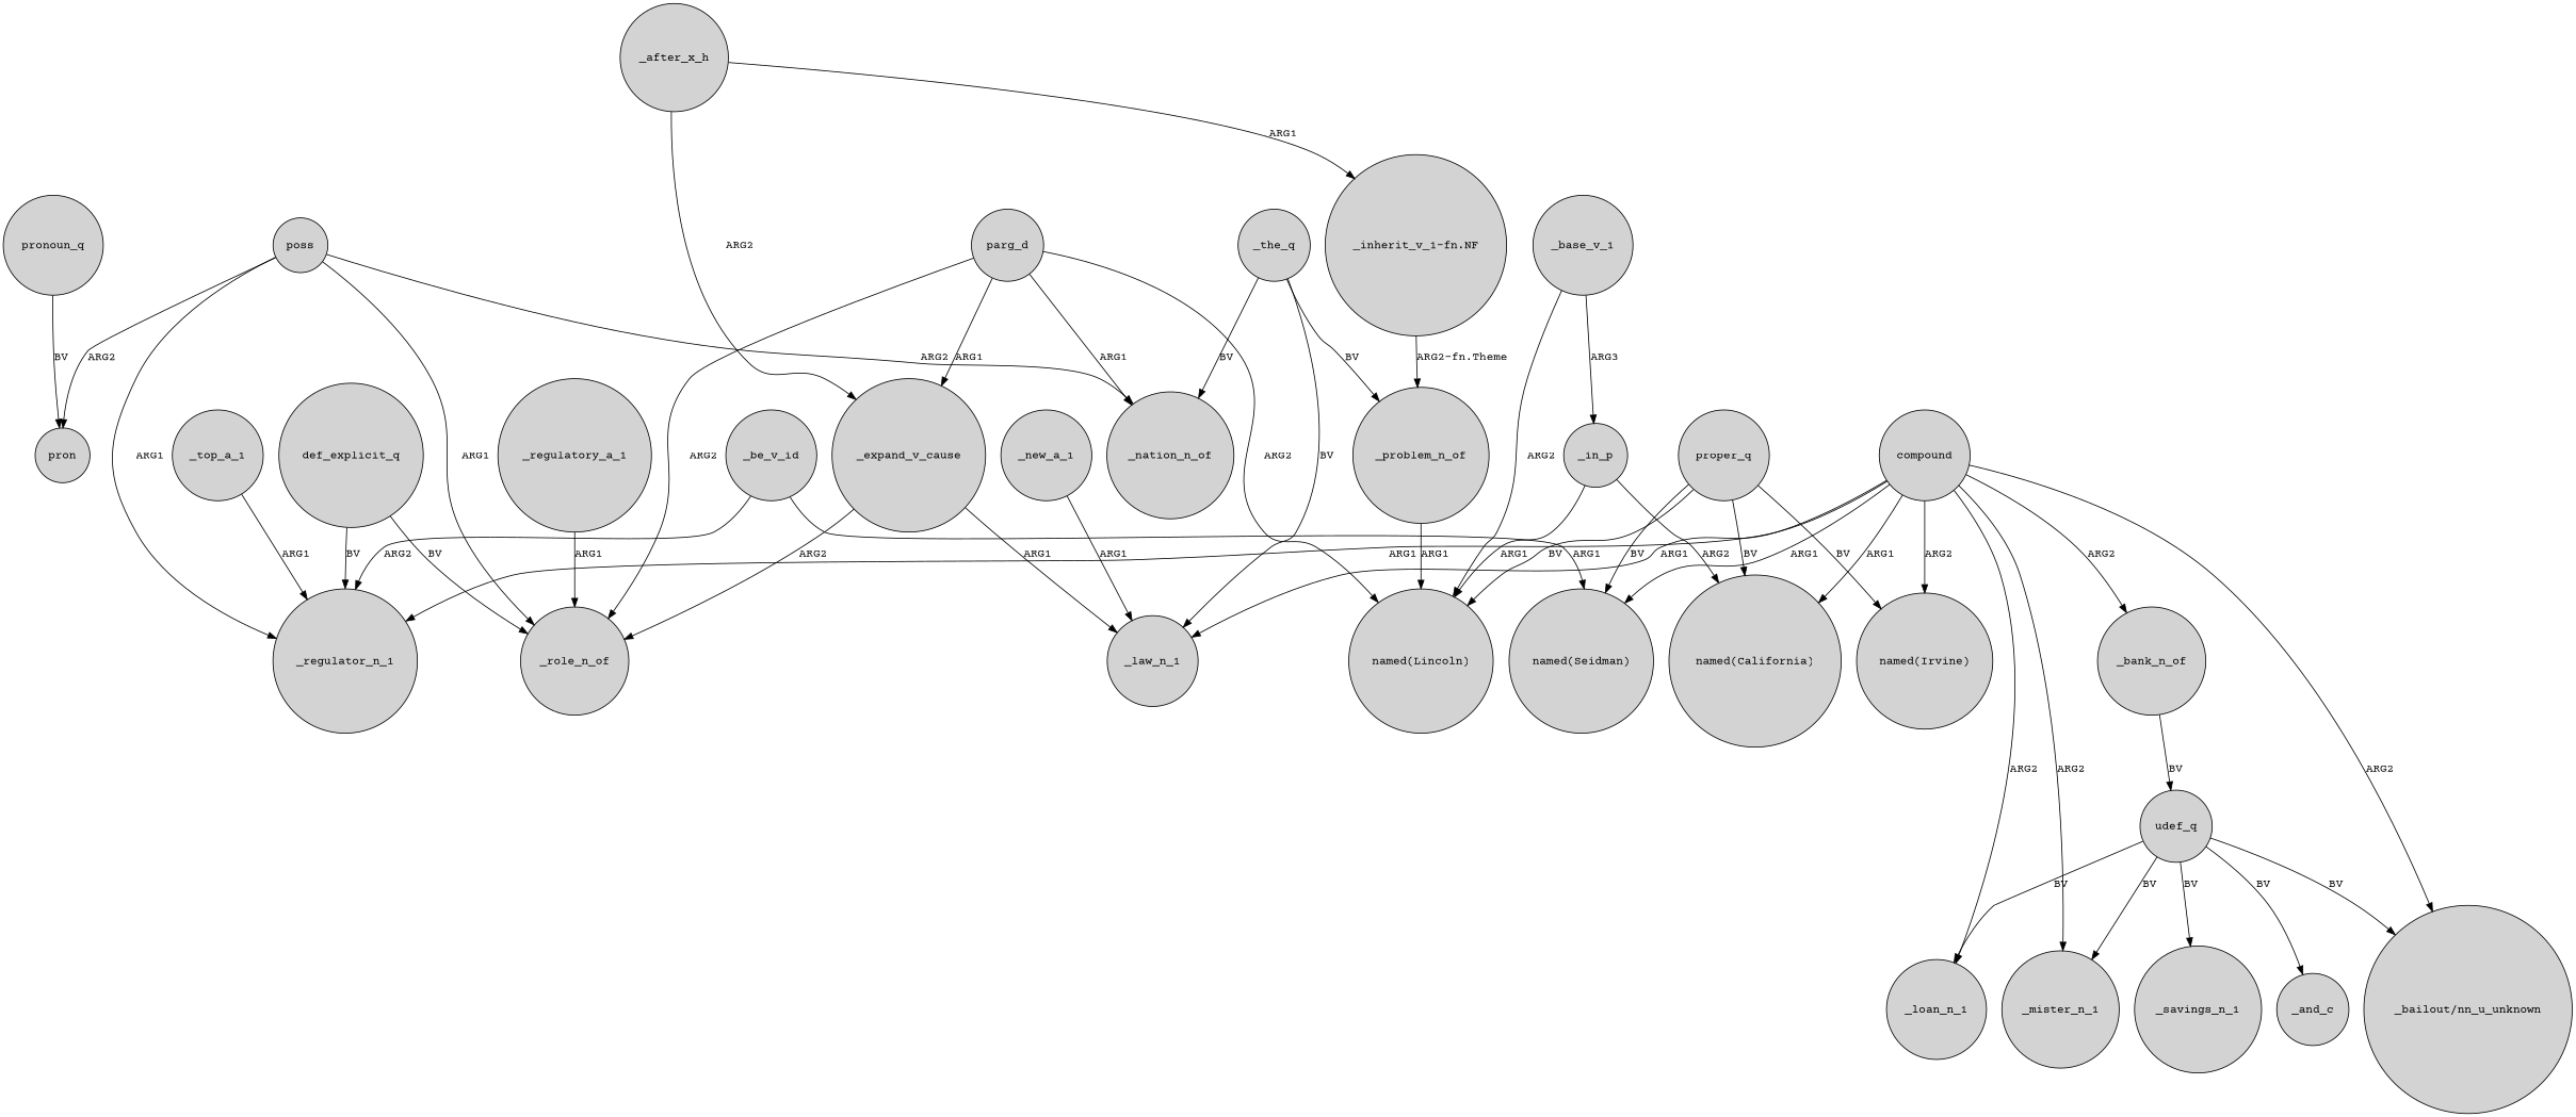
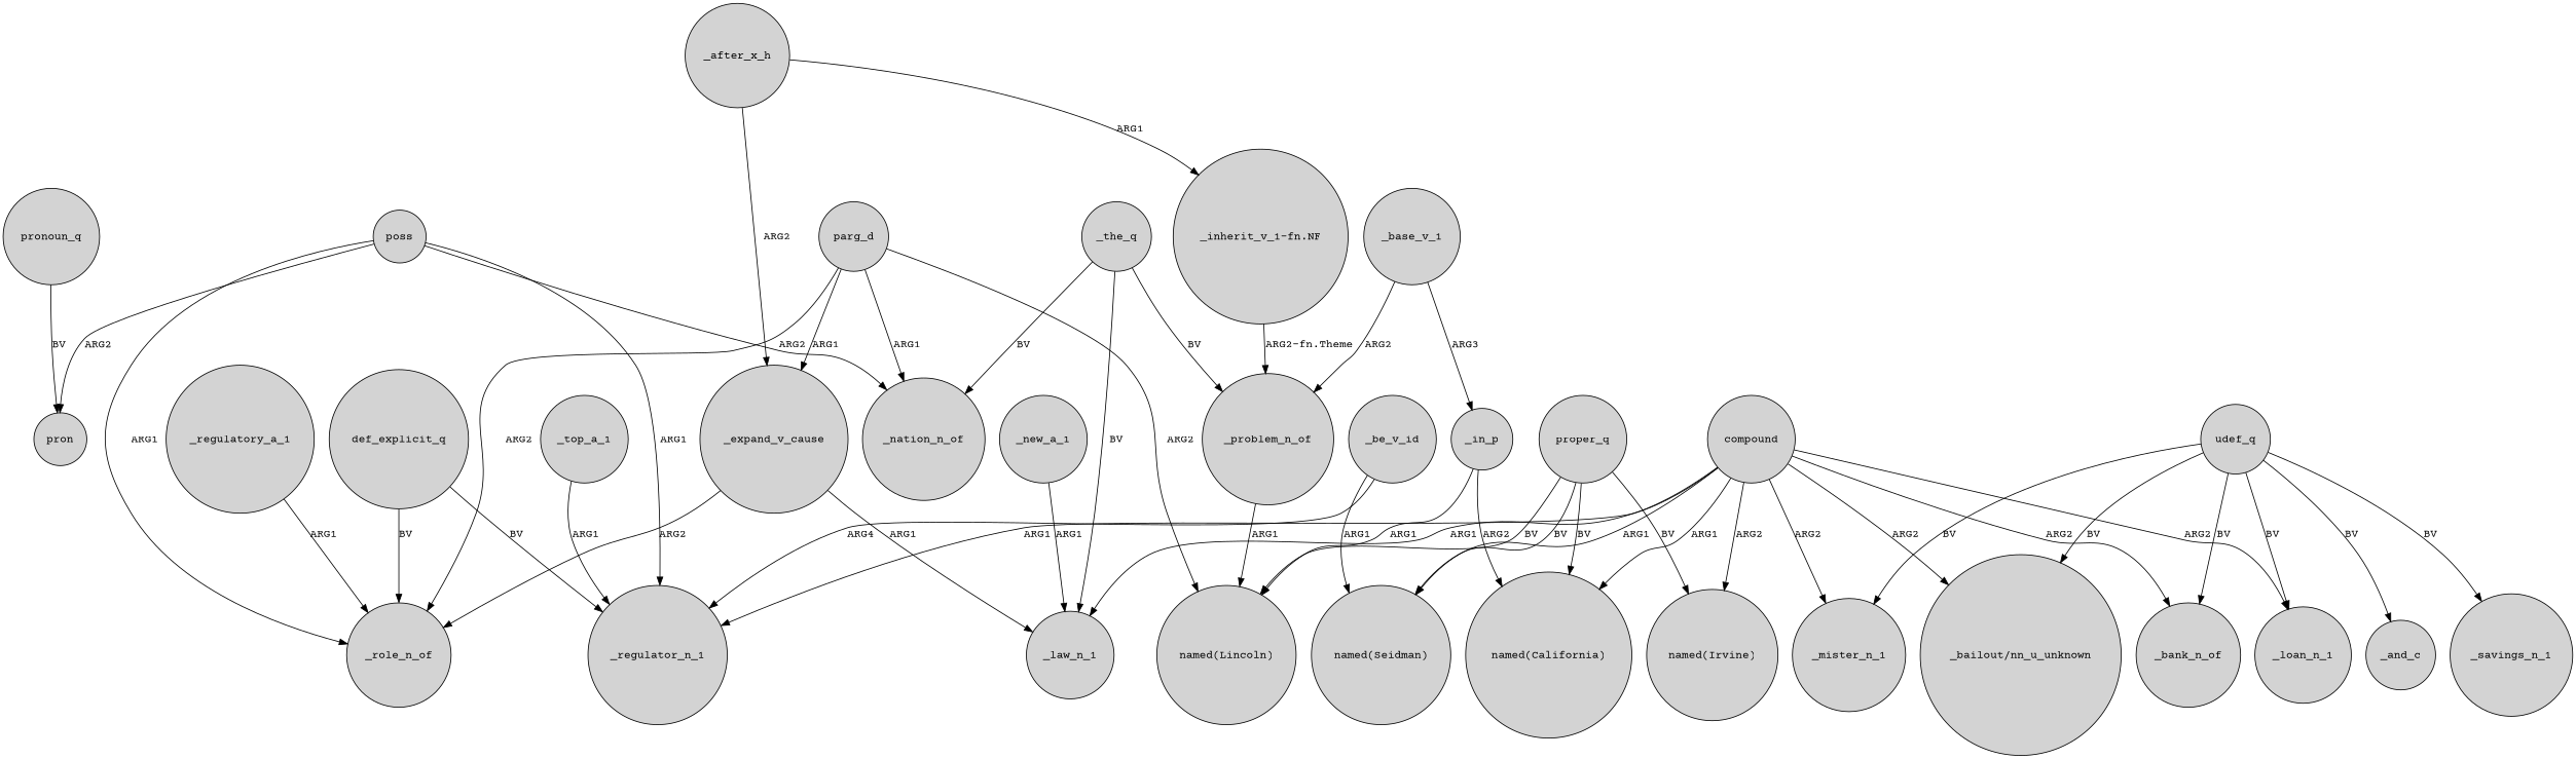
  digraph {
    fontname="Courier Prime"
    node [fontname="Courier Prime" shape=circle style=filled]
    edge [fontname="Courier Prime"]
    _in_p
    "named(California)"
    "named(Lincoln)"
    "_inherit_v_1-fn.NF"
    _problem_n_of
    def_explicit_q
    _regulator_n_1
    _role_n_of
    compound
    "named(Seidman)"
    _bank_n_of
    _mister_n_1
    "_bailout/nn_u_unknown"
    "named(Irvine)"
    _law_n_1
    _loan_n_1
    _top_a_1
    poss
    pron
    _nation_n_of
    _expand_v_cause
    parg_d
    _base_v_1
    _be_v_id
    _after_x_h
    _regulatory_a_1
    udef_q
    _and_c
    _savings_n_1
    _the_q
    proper_q
    pronoun_q
    _new_a_1
    _in_p -> "named(California)" [label=ARG2]
    _in_p -> "named(Lincoln)" [label=ARG1]
    "_inherit_v_1-fn.NF" -> _problem_n_of [label="ARG2-fn.Theme"]
    _problem_n_of -> "named(Lincoln)" [label=ARG1]
    def_explicit_q -> _regulator_n_1 [label=BV]
    def_explicit_q -> _role_n_of [label=BV]
    compound -> "named(California)" [label=ARG1]
    compound -> _regulator_n_1 [label=ARG1]
    compound -> "named(Seidman)" [label=ARG1]
    compound -> _bank_n_of [label=ARG2]
    compound -> _mister_n_1 [label=ARG2]
    compound -> "_bailout/nn_u_unknown" [label=ARG2]
    compound -> "named(Irvine)" [label=ARG2]
    compound -> _law_n_1 [label=ARG1]
    compound -> _loan_n_1 [label=ARG2]
    _top_a_1 -> _regulator_n_1 [label=ARG1]
    poss -> _regulator_n_1 [label=ARG1]
    poss -> _role_n_of [label=ARG1]
    poss -> pron [label=ARG2]
    poss -> _nation_n_of [label=ARG2]
    _expand_v_cause -> _role_n_of [label=ARG2]
    _expand_v_cause -> _law_n_1 [label=ARG1]
    parg_d -> "named(Lincoln)" [label=ARG2]
    parg_d -> _role_n_of [label=ARG2]
    parg_d -> _nation_n_of [label=ARG1]
    parg_d -> _expand_v_cause [label=ARG1]
    _base_v_1 -> _in_p [label=ARG3]
-   _base_v_1 -> "named(Lincoln)" [label=ARG2]
-   _be_v_id -> _regulator_n_1 [label=ARG2]
+   _base_v_1 -> _problem_n_of [label=ARG2]
+   _be_v_id -> _regulator_n_1 [label=ARG4]
    _be_v_id -> "named(Seidman)" [label=ARG1]
    _after_x_h -> "_inherit_v_1-fn.NF" [label=ARG1]
    _after_x_h -> _expand_v_cause [label=ARG2]
    _regulatory_a_1 -> _role_n_of [label=ARG1]
-   _bank_n_of -> udef_q [label=BV]
+   udef_q -> _bank_n_of [label=BV]
    udef_q -> _mister_n_1 [label=BV]
    udef_q -> "_bailout/nn_u_unknown" [label=BV]
    udef_q -> _loan_n_1 [label=BV]
    udef_q -> _and_c [label=BV]
    udef_q -> _savings_n_1 [label=BV]
    _the_q -> _problem_n_of [label=BV]
    _the_q -> _law_n_1 [label=BV]
    _the_q -> _nation_n_of [label=BV]
    proper_q -> "named(California)" [label=BV]
    proper_q -> "named(Lincoln)" [label=BV]
    proper_q -> "named(Seidman)" [label=BV]
    proper_q -> "named(Irvine)" [label=BV]
    pronoun_q -> pron [label=BV]
    _new_a_1 -> _law_n_1 [label=ARG1]
  }
